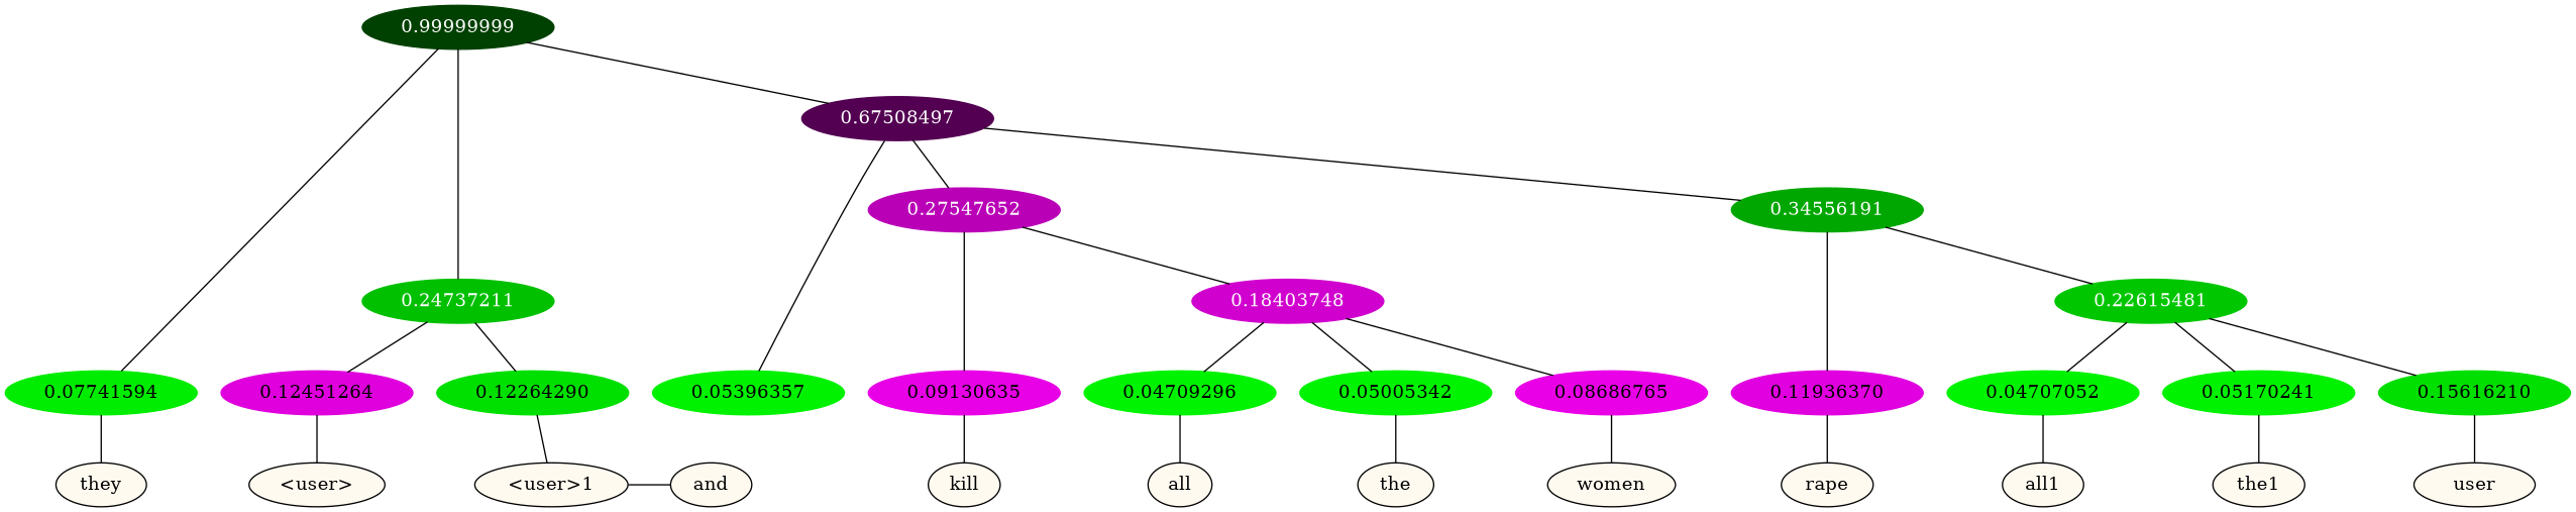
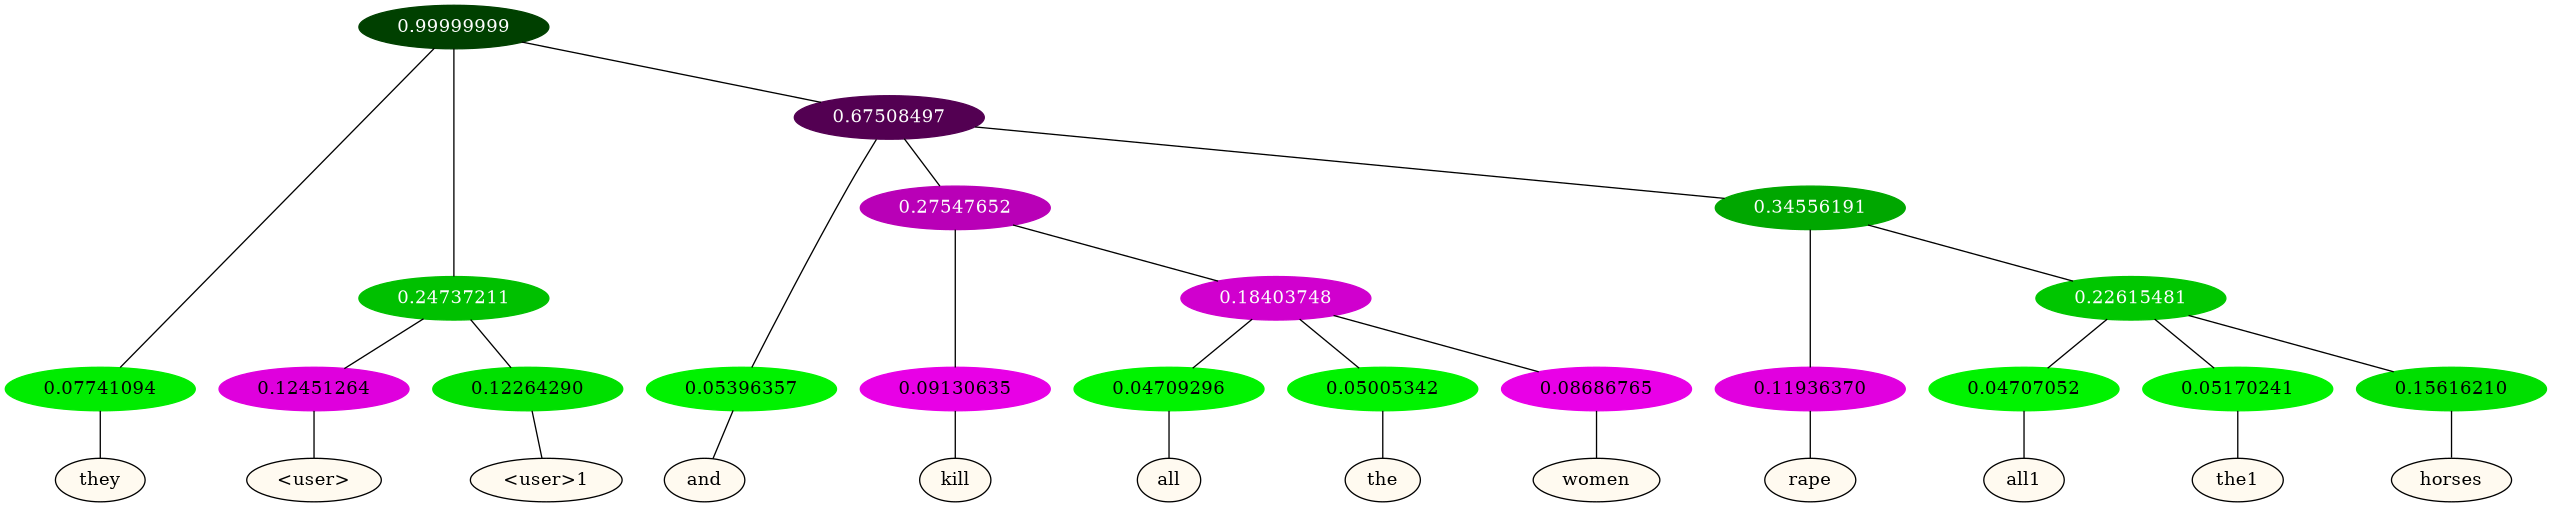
  graph {
    node [color=black format=png nodesep=0.001 ordering=out overlap_scaling=0.01 ranksep=0.001 style=filled]
    n1 [fillcolor=floralwhite height=0.15 label="\<user\>" style="filled,solid" width=0.15]
    n2 [fillcolor=floralwhite height=0.15 label="\<user\>1" style="filled,solid" width=0.15]
    n3 [fillcolor=floralwhite height=0.15 label=they style="filled,solid" width=0.15]
    n4 [fillcolor=floralwhite height=0.15 label=kill style="filled,solid" width=0.15]
    n5 [fillcolor=floralwhite height=0.15 label=all style="filled,solid" width=0.15]
    n6 [fillcolor=floralwhite height=0.15 label=the style="filled,solid" width=0.15]
    n7 [fillcolor=floralwhite height=0.15 label=women style="filled,solid" width=0.15]
    n8 [fillcolor=floralwhite height=0.15 label=and style="filled,solid" width=0.15]
    n9 [fillcolor=floralwhite height=0.15 label=rape style="filled,solid" width=0.15]
    n10 [fillcolor=floralwhite height=0.15 label=all1 style="filled,solid" width=0.15]
    n11 [fillcolor=floralwhite height=0.15 label=the1 style="filled,solid" width=0.15]
-   n12 [fillcolor=floralwhite height=0.15 label=user style="filled,solid" width=0.15]
+   n12 [fillcolor=floralwhite height=0.15 label=horses style="filled,solid" width=0.15]
    n13 [color="0.835 1.000 0.875" fontcolor=black height=0.15 label=0.12451264 width=0.15]
    n14 [color="0.334 1.000 0.877" fontcolor=black height=0.15 label=0.12264290 width=0.15]
-   n15 [color="0.334 1.000 0.923" fontcolor=black height=0.15 label=0.07741594 width=0.15]
+   n15 [color="0.334 1.000 0.923" fontcolor=black height=0.15 label=0.07741094 width=0.15]
    n16 [color="0.835 1.000 0.909" fontcolor=black height=0.15 label=0.09130635 width=0.15]
    n17 [color="0.334 1.000 0.953" fontcolor=black height=0.15 label=0.04709296 width=0.15]
    n18 [color="0.334 1.000 0.950" fontcolor=black height=0.15 label=0.05005342 width=0.15]
    n19 [color="0.835 1.000 0.913" fontcolor=black height=0.15 label=0.08686765 width=0.15]
    n20 [color="0.334 1.000 0.946" fontcolor=black height=0.15 label=0.05396357 width=0.15]
    n21 [color="0.835 1.000 0.881" fontcolor=black height=0.15 label=0.11936370 width=0.15]
    n22 [color="0.334 1.000 0.952" fontcolor=black height=0.15 label=0.04707052 width=0.15]
    n23 [color="0.334 1.000 0.948" fontcolor=black height=0.15 label=0.05170241 width=0.15]
    n24 [color="0.334 1.000 0.874" fontcolor=black height=0.15 label=0.15616210 width=0.15]
    n25 [color="0.334 1.000 0.250" fontcolor=grey99 height=0.15 label=0.99999999 width=0.15]
    n26 [color="0.334 1.000 0.753" fontcolor=grey99 height=0.15 label=0.24737211 width=0.15]
    n27 [color="0.835 1.000 0.325" fontcolor=grey99 height=0.15 label=0.67508497 width=0.15]
    n28 [color="0.835 1.000 0.725" fontcolor=grey99 height=0.15 label=0.27547652 width=0.15]
    n29 [color="0.334 1.000 0.654" fontcolor=grey99 height=0.15 label=0.34556191 width=0.15]
    n30 [color="0.835 1.000 0.816" fontcolor=grey99 height=0.15 label=0.18403748 width=0.15]
    n31 [color="0.334 1.000 0.774" fontcolor=grey99 height=0.15 label=0.22615481 width=0.15]
    subgraph sub_1 {
      rank=same
      n1
      n2
      n3
      n4
      n5
      n6
      n7
      n8
      n9
      n10
      n11
      n12
    }
    subgraph sub_2 {
      rank=same
      n13
      n14
      n15
      n16
      n17
      n18
      n19
      n20
      n21
      n22
      n23
      n24
    }
    n13 -- n1
    n14 -- n2
    n15 -- n3
    n16 -- n4
    n17 -- n5
    n18 -- n6
    n19 -- n7
-   n2 -- n8
+   n20 -- n8
    n21 -- n9
    n22 -- n10
    n23 -- n11
    n24 -- n12
    n25 -- n15
    n25 -- n26
    n25 -- n27
    n26 -- n13
    n26 -- n14
    n27 -- n20
    n27 -- n28
    n27 -- n29
    n28 -- n16
    n28 -- n30
    n29 -- n21
    n29 -- n31
    n30 -- n17
    n30 -- n18
    n30 -- n19
    n31 -- n22
    n31 -- n23
    n31 -- n24
  }
